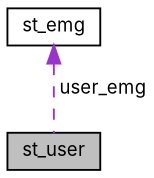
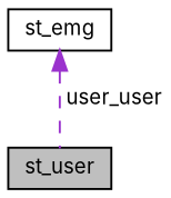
  digraph {
    fontname=Inter
    node [color=black fontname=Inter fontsize=10 shape=record style=filled]
    n1 [fillcolor=grey75 fontcolor=black height=0.2 label=st_user width=0.4]
    n2 [fillcolor=white height=0.2 label=st_emg width=0.4]
-   n2 -> n1 [color=darkorchid3 dir=back fontname=Inter fontsize=10 label=" user_emg" labelfontname=Helvetica labelfontsize=10 style=dashed]
+   n2 -> n1 [color=darkorchid3 dir=back fontname=Inter fontsize=10 label=" user_user" labelfontname=Helvetica labelfontsize=10 style=dashed]
  }
